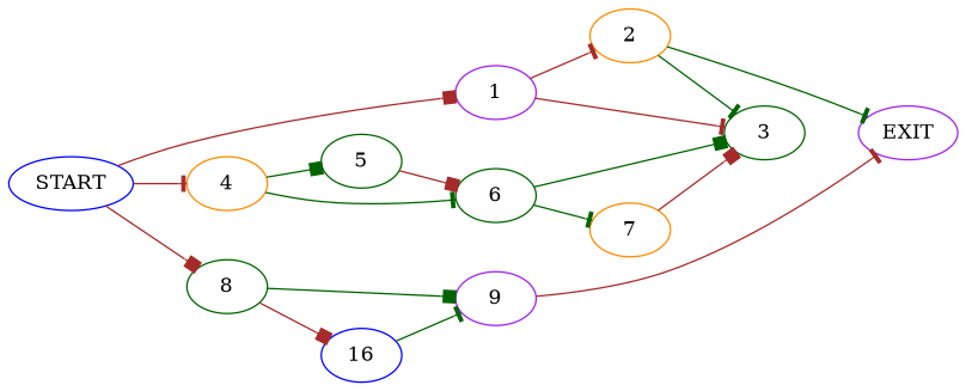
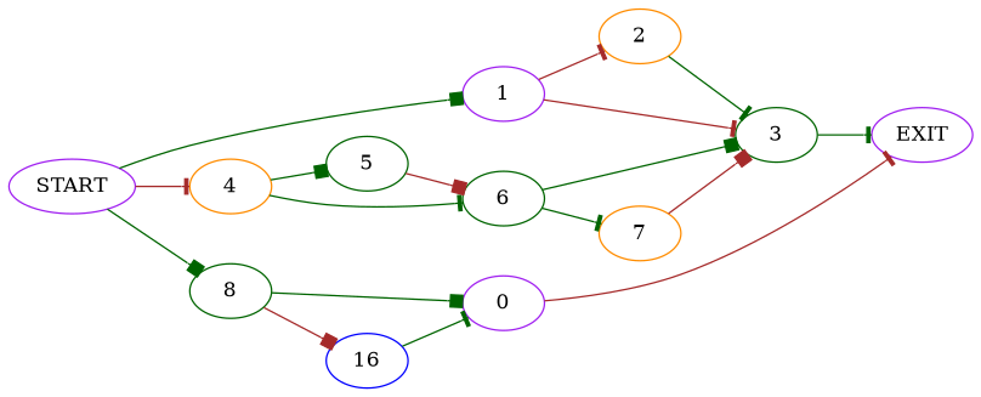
  digraph {
    rankdir=LR
    node [color=darkgreen]
    edge [arrowhead=tee color=darkgreen]
-   n1 [color=blue label=START]
+   n1 [color=purple label=START]
    1 [color=purple]
    4 [color=darkorange]
    8
    2 [color=darkorange]
    3
    5
    6
-   9 [color=purple]
+   9 [color=purple label=0]
    n10 [color=blue label=16]
    n11 [color=purple label=EXIT]
    7 [color=darkorange]
-   n1 -> 1 [arrowhead=box color=brown]
+   n1 -> 1 [arrowhead=box]
    n1 -> 4 [color=brown]
-   n1 -> 8 [arrowhead=box color=brown]
+   n1 -> 8 [arrowhead=box]
    1 -> 2 [color=brown]
    1 -> 3 [color=brown]
    4 -> 5 [arrowhead=box]
    4 -> 6
    8 -> 9 [arrowhead=box]
    8 -> n10 [arrowhead=box color=brown]
    2 -> 3
-   2 -> n11
+   3 -> n11
    5 -> 6 [arrowhead=box color=brown]
    6 -> 3 [arrowhead=box]
    6 -> 7
    9 -> n11 [color=brown]
    n10 -> 9
    7 -> 3 [arrowhead=box color=brown]
  }
